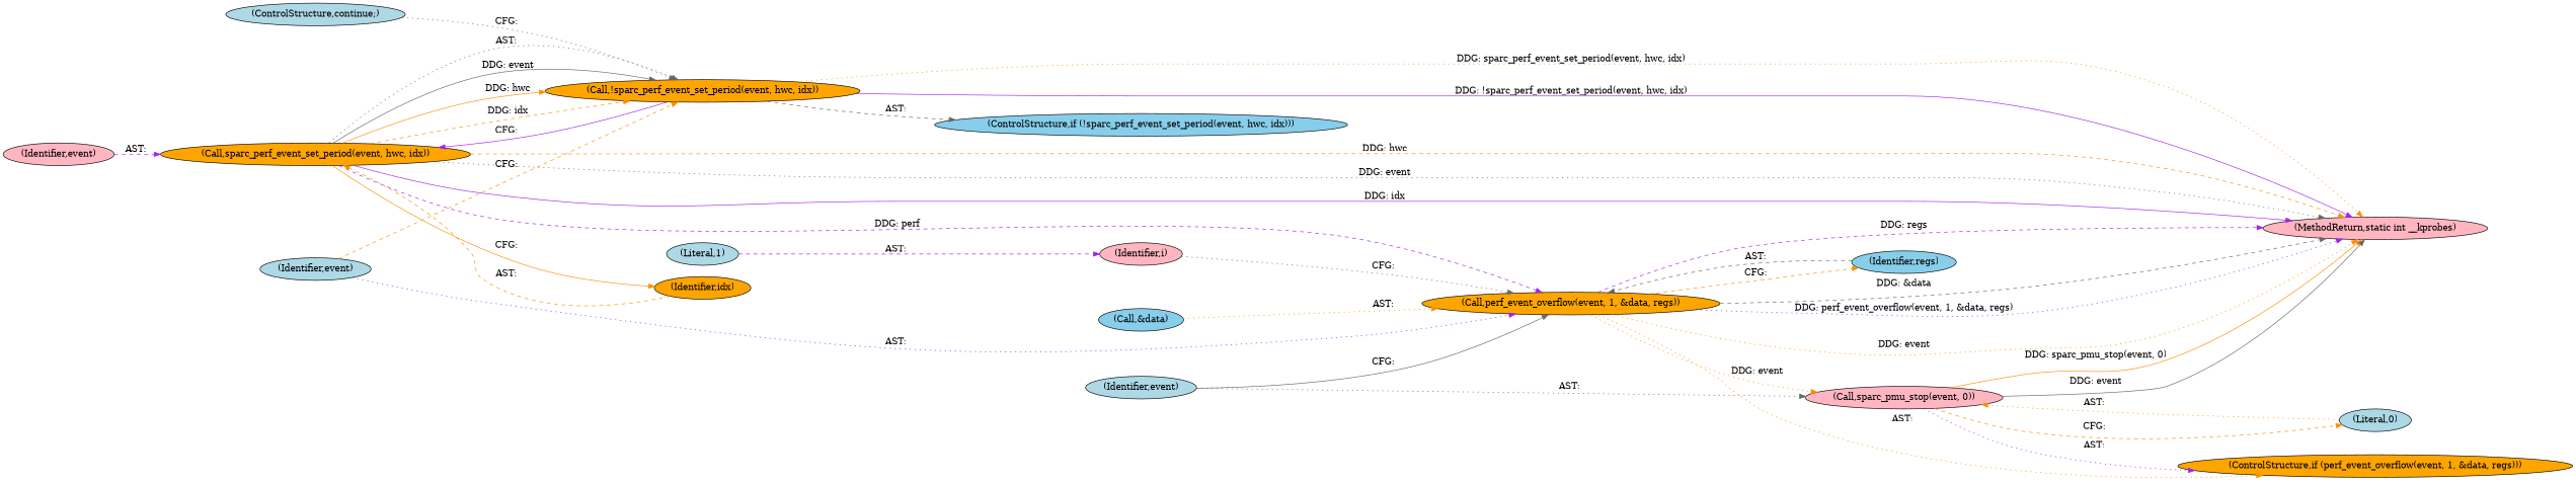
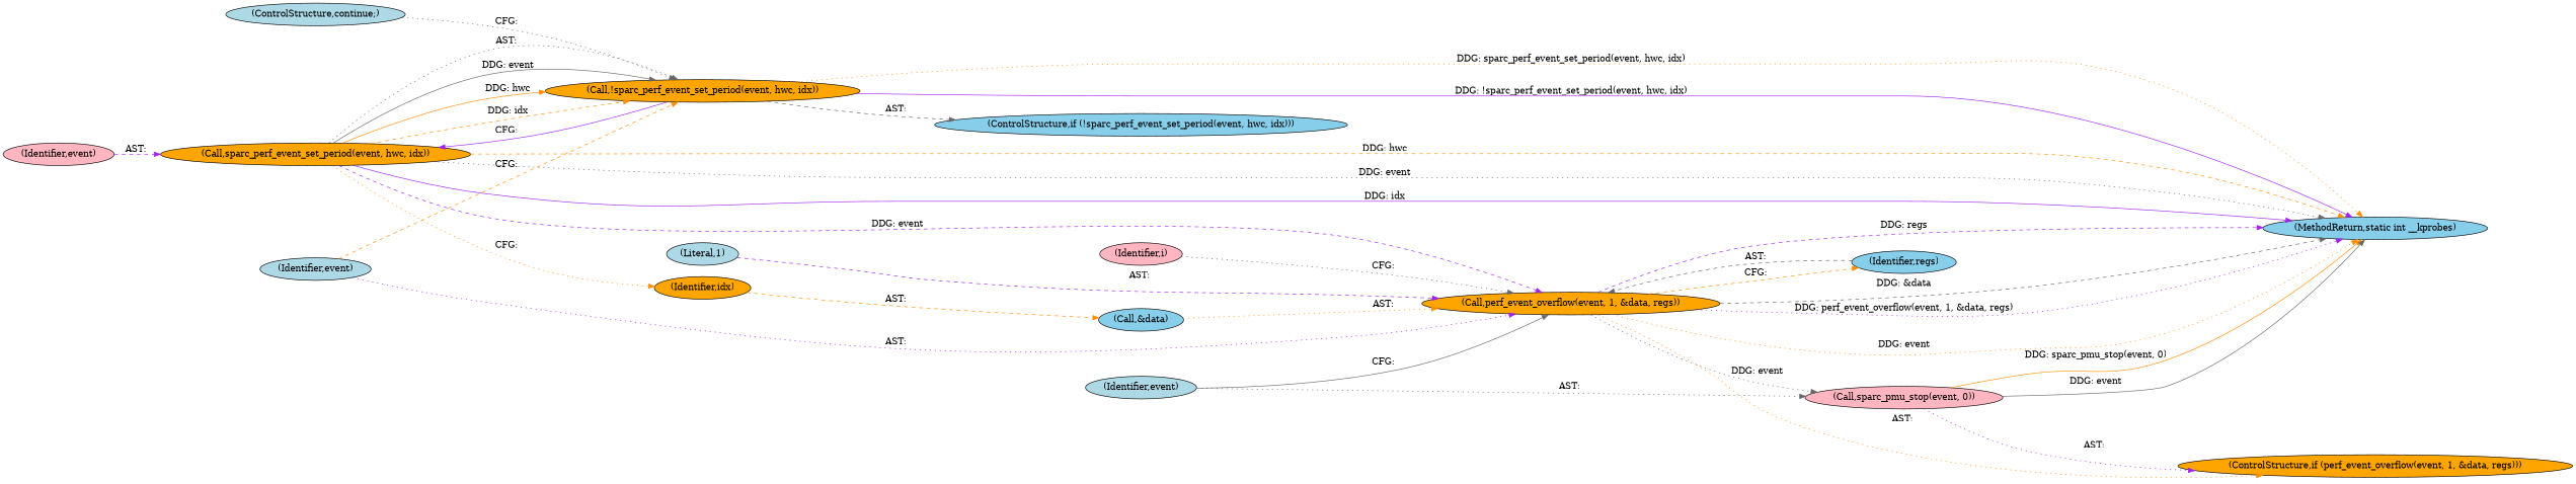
  digraph {
    rankdir=LR
    node [fillcolor=orange style=filled]
    edge [color=darkorange style=dotted]
    n1 [label="(Call,sparc_perf_event_set_period(event, hwc, idx))"]
    n2 [label="(Call,!sparc_perf_event_set_period(event, hwc, idx))"]
    n3 [label="(Call,perf_event_overflow(event, 1, &data, regs))"]
    n4 [label="(Identifier,idx)"]
-   n5 [fillcolor=lightpink label="(MethodReturn,static int __kprobes)"]
+   n5 [fillcolor=skyblue label="(MethodReturn,static int __kprobes)"]
    n6 [fillcolor=skyblue label="(ControlStructure,if (!sparc_perf_event_set_period(event, hwc, idx)))"]
    n7 [fillcolor=lightpink label="(Call,sparc_pmu_stop(event, 0))"]
    n8 [fillcolor=skyblue label="(Identifier,regs)"]
    n9 [label="(ControlStructure,if (perf_event_overflow(event, 1, &data, regs)))"]
-   n10 [fillcolor=lightblue label="(Literal,0)"]
    n11 [fillcolor=lightpink label="(Identifier,i)"]
    n12 [fillcolor=skyblue label="(Call,&data)"]
    n13 [fillcolor=lightblue label="(Identifier,event)"]
    n14 [fillcolor=lightpink label="(Identifier,event)"]
    n15 [fillcolor=lightblue label="(Literal,1)"]
    n16 [fillcolor=lightblue label="(Identifier,event)"]
    n17 [fillcolor=lightblue label="(ControlStructure,continue;)"]
    n1 -> n2 [color=gray40 label="AST: "]
    n1 -> n2 [color=gray40 label="DDG: event" style=solid]
    n1 -> n2 [label="DDG: hwc" style=solid]
    n1 -> n2 [label="DDG: idx" style=dashed]
-   n1 -> n3 [color=purple label="DDG: perf" style=dashed]
-   n1 -> n4 [label="CFG: " style=solid]
+   n1 -> n3 [color=purple label="DDG: event" style=dashed]
+   n1 -> n4 [label="CFG: "]
    n1 -> n5 [label="DDG: hwc" style=dashed]
    n1 -> n5 [color=gray40 label="DDG: event"]
    n1 -> n5 [color=purple label="DDG: idx" style=solid]
    n2 -> n1 [color=purple label="CFG: " style=solid]
    n2 -> n5 [label="DDG: sparc_perf_event_set_period(event, hwc, idx)"]
    n2 -> n5 [color=purple label="DDG: !sparc_perf_event_set_period(event, hwc, idx)" style=solid]
    n2 -> n6 [color=gray40 label="AST: " style=dashed]
    n3 -> n5 [label="DDG: event"]
    n3 -> n5 [color=purple label="DDG: regs" style=dashed]
    n3 -> n5 [color=gray40 label="DDG: &data" style=dashed]
    n3 -> n5 [color=purple label="DDG: perf_event_overflow(event, 1, &data, regs)"]
-   n3 -> n7 [label="DDG: event"]
+   n3 -> n7 [color=gray40 label="DDG: event"]
    n3 -> n8 [label="CFG: " style=dashed]
    n3 -> n9 [label="AST: "]
-   n4 -> n1 [label="AST: " style=dashed]
+   n4 -> n12 [label="AST: " style=dashed]
    n7 -> n5 [label="DDG: sparc_pmu_stop(event, 0)" style=solid]
    n7 -> n5 [color=gray40 label="DDG: event" style=solid]
    n7 -> n9 [color=purple label="AST: "]
-   n7 -> n10 [label="CFG: " style=dashed]
    n8 -> n3 [color=gray40 label="AST: " style=dashed]
-   n10 -> n7 [label="AST: "]
    n11 -> n3 [color=gray40 label="CFG: "]
    n12 -> n3 [label="AST: "]
    n13 -> n2 [label="CFG: " style=dashed]
    n13 -> n3 [color=purple label="AST: "]
    n14 -> n1 [color=purple label="AST: " style=dashed]
-   n15 -> n11 [color=purple label="AST: " style=dashed]
+   n15 -> n3 [color=purple label="AST: " style=dashed]
    n16 -> n3 [color=gray40 label="CFG: " style=solid]
    n16 -> n7 [color=gray40 label="AST: "]
    n17 -> n2 [color=gray40 label="CFG: "]
  }
